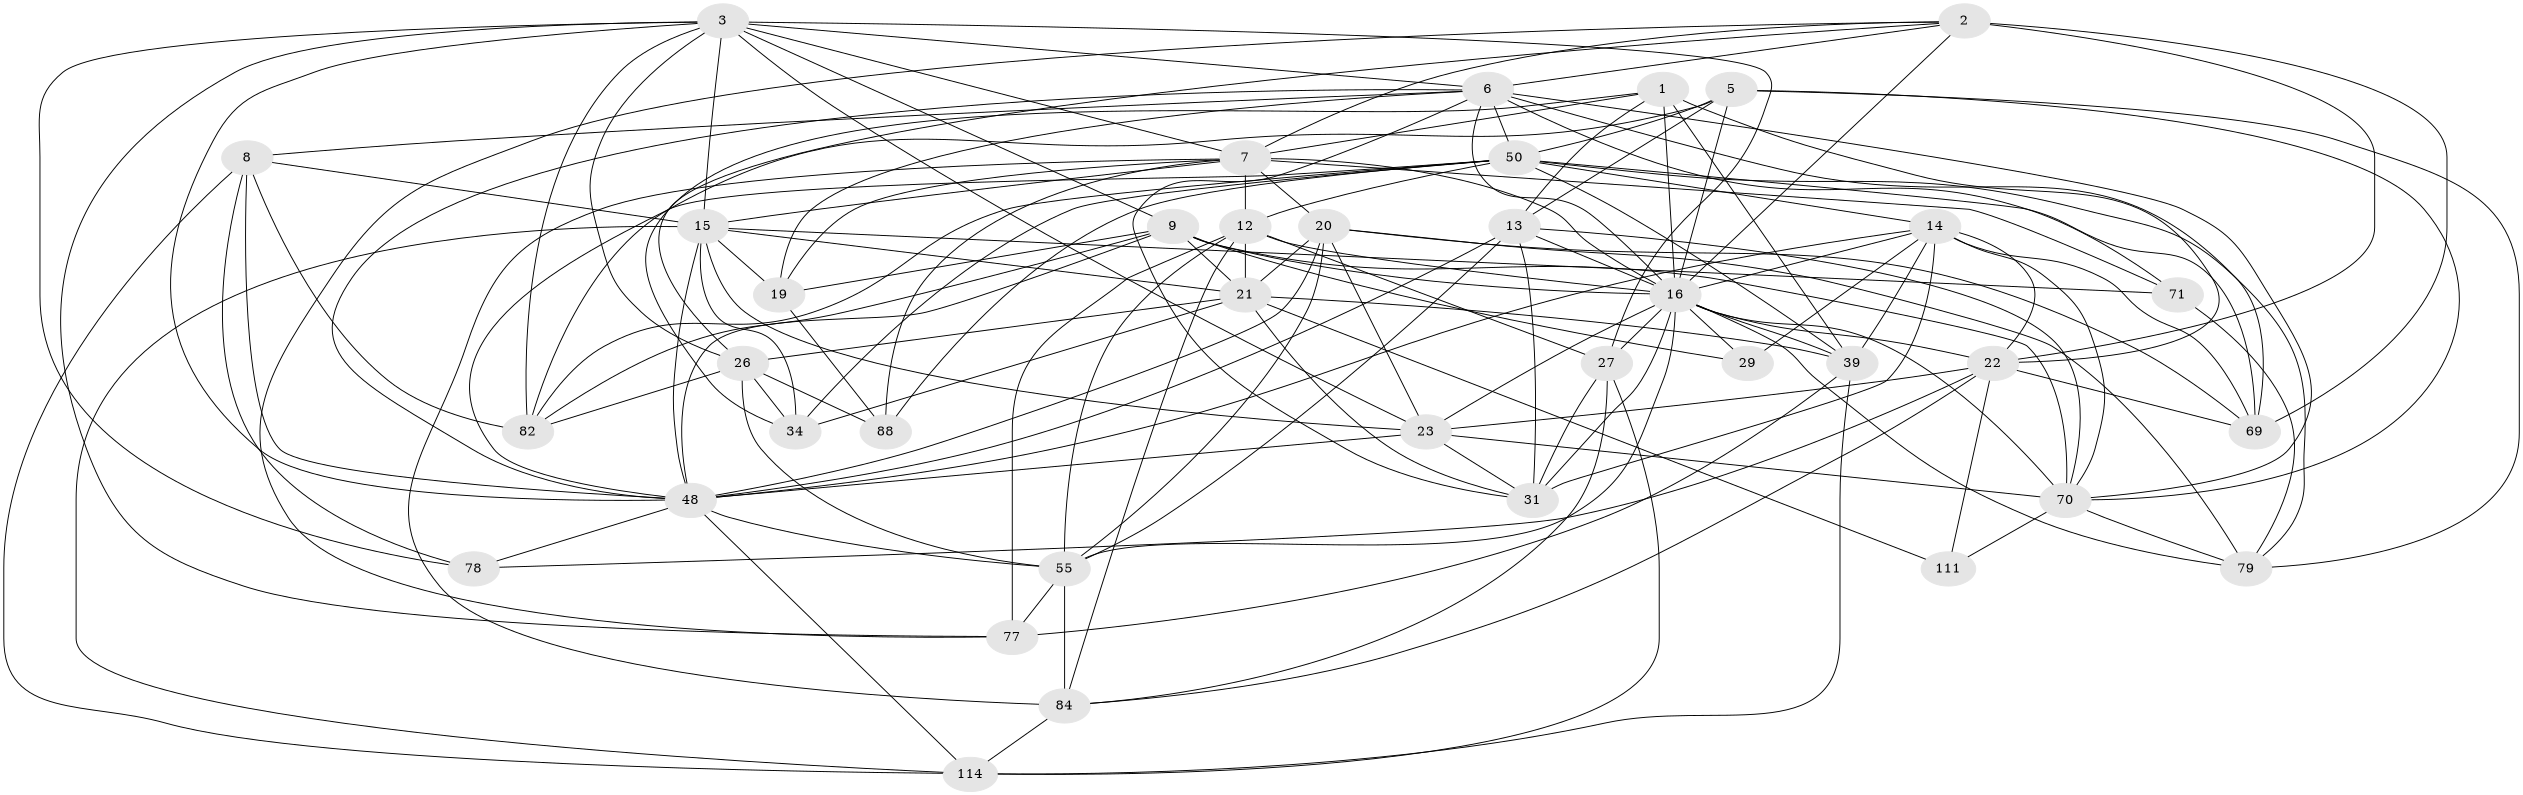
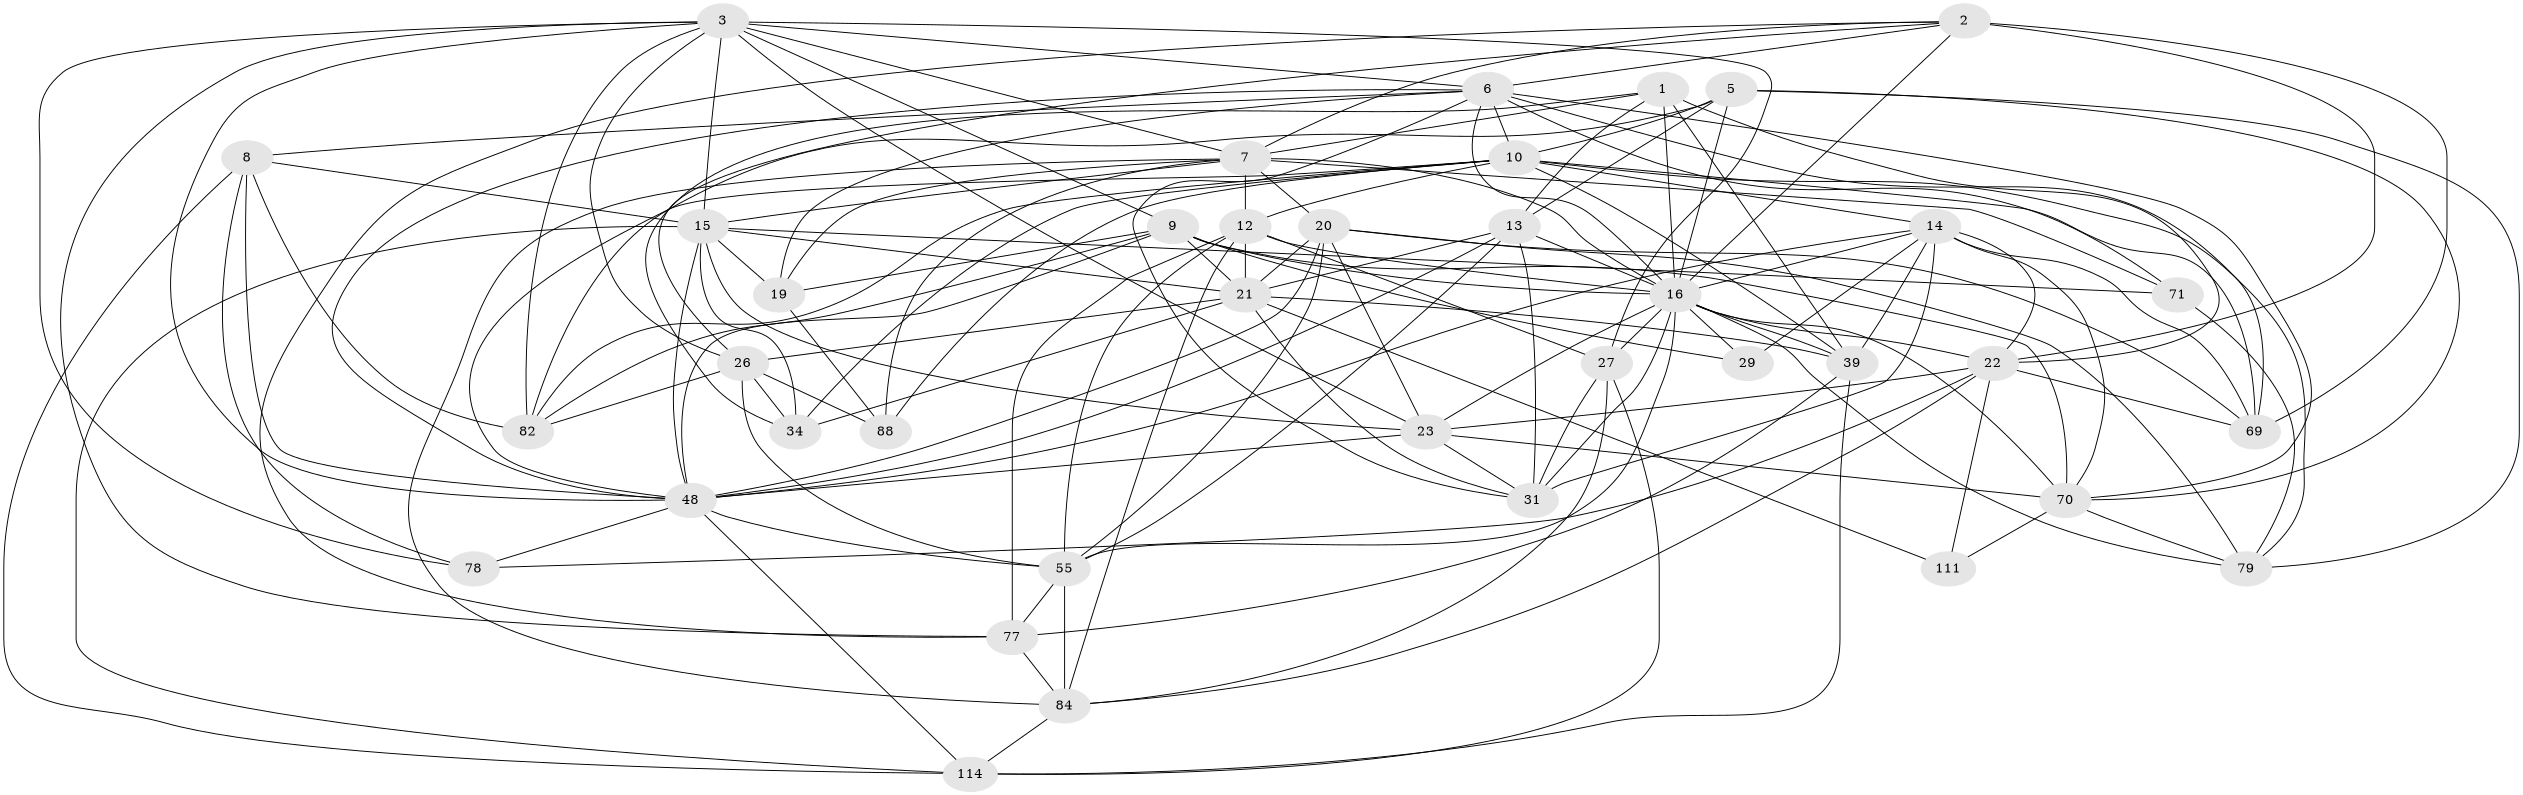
  graph {
    node [color=gray90 style=filled]
    1 [super="+17+74"]
    7 [super="+52+127+58"]
    13 [super="+108+104"]
    16 [super="+30+32+64"]
    22 [super="+125+42"]
    34 [super="+93"]
    39 [super="+81+120"]
    15 [super="+73+124+92"]
    19 [super="+68"]
    71
    12 [super="+122+40+53"]
    20 [super="+49+50"]
    84 [super="+94"]
    88
    48 [super="+54+67"]
    70 [super="+85"]
    31 [super="+100+60"]
    55 [super="+106+119"]
    23 [super="+44"]
    27 [super="+43"]
    79 [super="+87"]
    29
    69 [super="+102"]
    78
    111
    77 [super="+83"]
    114 [super="+117"]
    2 [super="+11+4"]
    6 [super="+25"]
    26 [super="+38"]
-   10 [super="+37+47+45" label=50]
+   10 [super="+37+47+45"]
    8 [super="+18"]
    82 [super="+90"]
    3 [super="+97+51"]
    9 [super="+109+80"]
    21 [super="+56+101+24"]
    5 [super="+91+41"]
    14 [super="+33+99+35"]
    1 -- 7
    1 -- 13
    1 -- 16 [weight=2]
    1 -- 22
    1 -- 34
    1 -- 39 [weight=2]
    7 -- 16
    7 -- 15
    7 -- 19
    7 -- 71
    7 -- 12 [weight=2]
    7 -- 20 [weight=2]
    7 -- 84
    7 -- 88
    13 -- 16
    13 -- 48
-   13 -- 70
+   13 -- 21
    13 -- 31
    13 -- 55
    16 -- 22
    16 -- 39
    16 -- 70
    16 -- 31
    16 -- 55
    16 -- 23
    16 -- 27
    16 -- 79
    16 -- 29
    22 -- 84
    22 -- 23
    22 -- 69
    22 -- 78
    22 -- 111 [weight=2]
    39 -- 77
    39 -- 114
    15 -- 34
    15 -- 19
    15 -- 71
    15 -- 48
    15 -- 23
    15 -- 114
    15 -- 21
    19 -- 88
    71 -- 79
    12 -- 16
    12 -- 84
    12 -- 55
    12 -- 27
    12 -- 77
    12 -- 21
    20 -- 48
    20 -- 55
    20 -- 23
    20 -- 79
    20 -- 69
    20 -- 21
    84 -- 114
    48 -- 55
    48 -- 78
    48 -- 114
    70 -- 79
    70 -- 111
    55 -- 84
    55 -- 77
    23 -- 48
    23 -- 70
    23 -- 31
    27 -- 84
    27 -- 31
    27 -- 114
+   77 -- 84
    2 -- 7 [weight=2]
    2 -- 16 [weight=3]
    2 -- 22 [weight=3]
    2 -- 69
    2 -- 77
    2 -- 6
    2 -- 26
    6 -- 16
    6 -- 19
    6 -- 71
    6 -- 48
    6 -- 70
    6 -- 31
    6 -- 69
    6 -- 10 [weight=2]
    6 -- 8
    26 -- 34 [weight=2]
    26 -- 88
    26 -- 55
    26 -- 82
    10 -- 34
    10 -- 39
    10 -- 12 [weight=2]
    10 -- 88
    10 -- 48
    10 -- 79
    10 -- 69
    10 -- 82
    10 -- 14 [weight=2]
    8 -- 15
    8 -- 48
    8 -- 78
    8 -- 114
    8 -- 82
    3 -- 7
    3 -- 15
    3 -- 48
    3 -- 23
    3 -- 27
    3 -- 78
    3 -- 77
    3 -- 6
    3 -- 26
    3 -- 82
    3 -- 9 [weight=2]
    9 -- 16
    9 -- 19 [weight=2]
    9 -- 48 [weight=2]
    9 -- 70
    9 -- 29 [weight=2]
    9 -- 82
    9 -- 21
    21 -- 34
    21 -- 39
    21 -- 31
    21 -- 111
    21 -- 26
    5 -- 13 [weight=2]
    5 -- 16 [weight=2]
    5 -- 70
    5 -- 79
    5 -- 10
    5 -- 82
    14 -- 16 [weight=3]
    14 -- 22
    14 -- 39
    14 -- 48
    14 -- 70 [weight=2]
    14 -- 31 [weight=2]
    14 -- 29
    14 -- 69
  }
